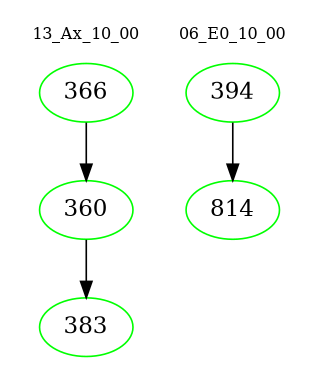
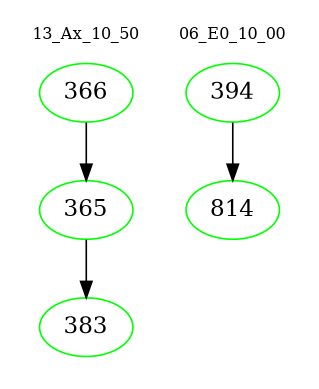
  digraph {
    node [color=green]
    edge [color=black]
    n1 [label=366]
-   n2 [label=360]
+   n2 [label=365]
    n3 [label=383]
    n4 [label=394]
    n5 [label=814]
    subgraph cluster_1 {
      color=white
      fontsize=10
-     label="13_Ax_10_00"
+     label="13_Ax_10_50"
      n1
      n2
      n3
    }
    subgraph cluster_2 {
      color=white
      fontsize=10
      label="06_E0_10_00"
      n4
      n5
    }
    n1 -> n2
    n2 -> n3
    n4 -> n5
  }
